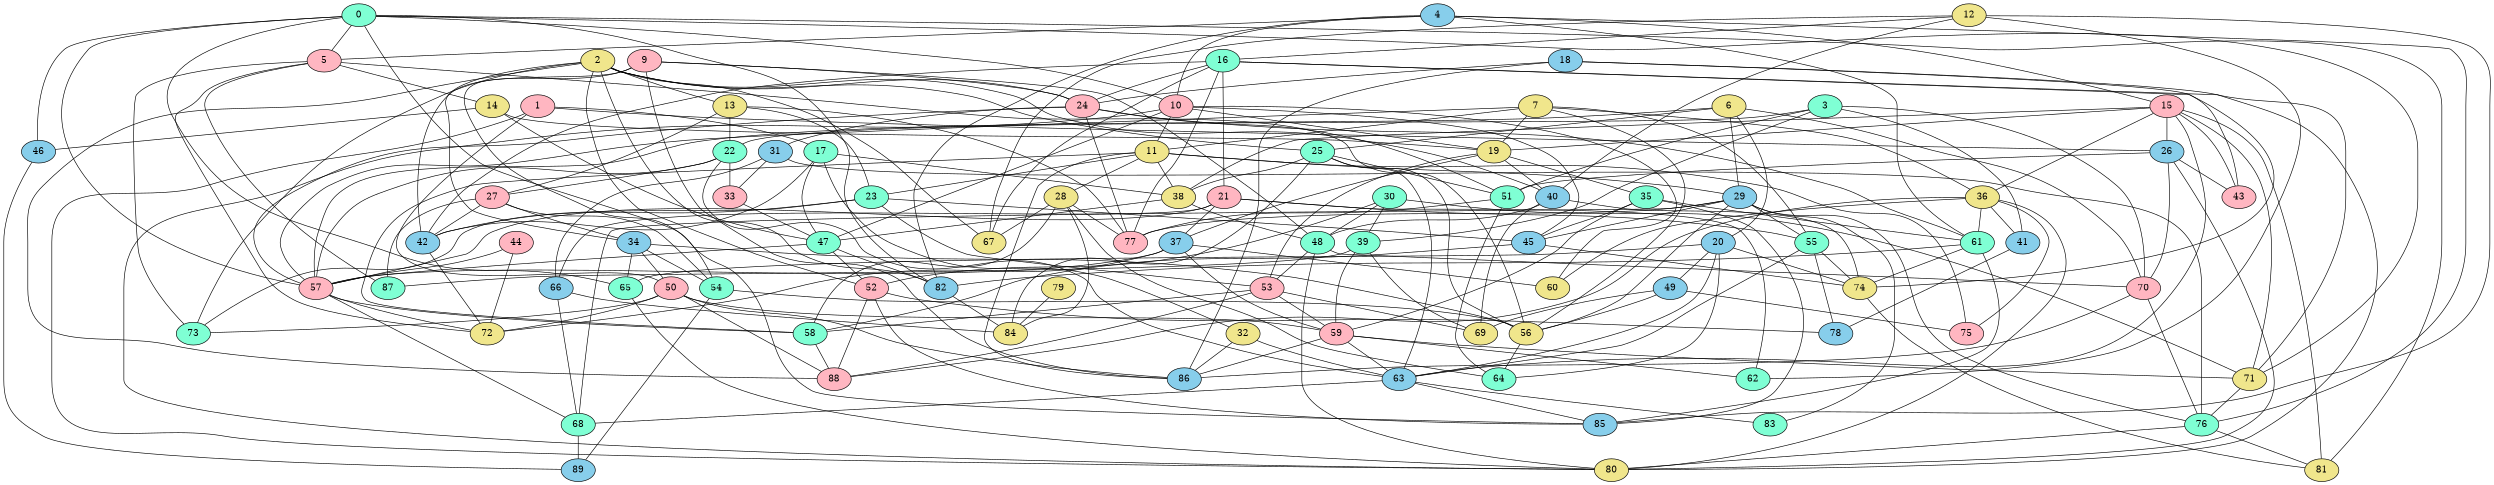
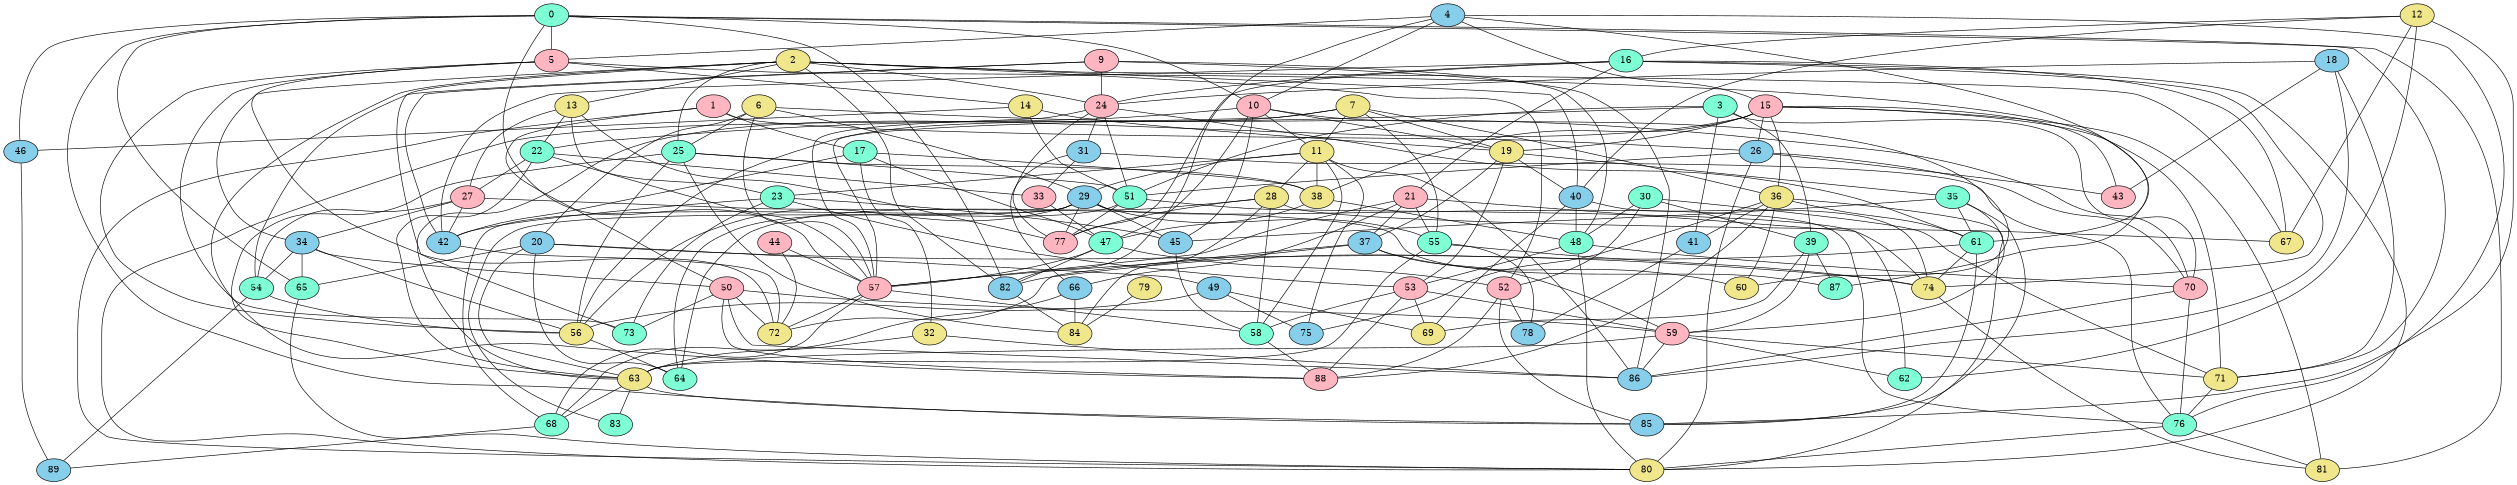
  graph {
    node [fillcolor=aquamarine style=filled]
    0
    65
    5 [fillcolor=lightpink]
    71 [fillcolor=khaki]
    10 [fillcolor=lightpink]
    46 [fillcolor=skyblue]
    81 [fillcolor=khaki]
    82 [fillcolor=skyblue]
    85 [fillcolor=skyblue]
    57 [fillcolor=lightpink]
    80 [fillcolor=khaki]
    73
    72 [fillcolor=khaki]
    14 [fillcolor=khaki]
    87
    56 [fillcolor=khaki]
    76
    11 [fillcolor=khaki]
    19 [fillcolor=khaki]
    45 [fillcolor=skyblue]
    47
    60 [fillcolor=khaki]
    89 [fillcolor=skyblue]
    84 [fillcolor=khaki]
    58
    68
    51
    64
    38 [fillcolor=khaki]
    86 [fillcolor=skyblue]
    23
    29 [fillcolor=skyblue]
-   75 [fillcolor=lightpink]
+   75 [fillcolor=skyblue]
    28 [fillcolor=khaki]
    37 [fillcolor=skyblue]
    40 [fillcolor=skyblue]
    35
    53 [fillcolor=lightpink]
    52 [fillcolor=lightpink]
    88 [fillcolor=lightpink]
    1 [fillcolor=lightpink]
    17
    26 [fillcolor=skyblue]
    50 [fillcolor=lightpink]
    42 [fillcolor=skyblue]
    32 [fillcolor=khaki]
    70 [fillcolor=lightpink]
    43 [fillcolor=lightpink]
    59 [fillcolor=lightpink]
    48
-   63 [fillcolor=skyblue]
+   63 [fillcolor=khaki]
    74 [fillcolor=khaki]
    77 [fillcolor=lightpink]
    62
    2 [fillcolor=khaki]
    34 [fillcolor=skyblue]
    67 [fillcolor=khaki]
    13 [fillcolor=khaki]
    24 [fillcolor=lightpink]
    25
    54
    69 [fillcolor=khaki]
    22
    27 [fillcolor=lightpink]
    78 [fillcolor=skyblue]
    61
    31 [fillcolor=skyblue]
    33 [fillcolor=lightpink]
    66 [fillcolor=skyblue]
    83
    3
    41 [fillcolor=skyblue]
    39
    4 [fillcolor=skyblue]
    15 [fillcolor=lightpink]
    36 [fillcolor=khaki]
    6 [fillcolor=khaki]
    20 [fillcolor=skyblue]
    49 [fillcolor=skyblue]
    55
    7 [fillcolor=khaki]
    9 [fillcolor=lightpink]
    12 [fillcolor=khaki]
    16
    21 [fillcolor=lightpink]
    18 [fillcolor=skyblue]
    30
    44 [fillcolor=lightpink]
    79 [fillcolor=khaki]
    0 -- 65
    0 -- 5
    0 -- 71
    0 -- 10
    0 -- 46
    0 -- 81
    0 -- 82
    0 -- 85
    0 -- 57
    65 -- 80
    5 -- 73
    5 -- 72
    5 -- 14
    5 -- 87
    5 -- 56
    71 -- 76
    10 -- 80
    10 -- 11
    10 -- 19
    10 -- 45
    10 -- 47
    10 -- 60
    46 -- 89
    82 -- 84
    57 -- 72
    57 -- 58
    57 -- 68
    14 -- 46
    14 -- 19
-   14 -- 47
+   14 -- 51
    56 -- 64
    76 -- 81
    76 -- 80
    11 -- 58
    11 -- 38
    11 -- 86
    11 -- 23
    11 -- 29
    11 -- 75
    11 -- 28
    19 -- 37
    19 -- 40
    19 -- 35
    19 -- 53
    45 -- 58
    47 -- 82
    47 -- 57
    47 -- 52
    58 -- 88
    68 -- 89
    51 -- 64
-   45 -- 74
+   51 -- 74
    51 -- 77
    38 -- 47
    38 -- 48
    23 -- 73
    23 -- 45
    23 -- 53
    23 -- 42
    29 -- 56
    29 -- 76
    29 -- 45
    29 -- 68
    29 -- 77
    29 -- 83
    29 -- 55
    28 -- 84
    28 -- 58
    28 -- 64
    28 -- 77
    28 -- 67
    37 -- 57
    37 -- 72
    37 -- 60
    37 -- 59
    40 -- 48
    40 -- 74
    40 -- 69
    35 -- 85
    35 -- 45
    35 -- 59
    35 -- 61
    53 -- 58
    53 -- 88
    53 -- 59
    53 -- 69
    52 -- 85
    52 -- 88
    52 -- 78
    1 -- 80
    1 -- 17
    1 -- 26
    1 -- 50
    17 -- 47
    17 -- 38
    17 -- 42
    17 -- 32
    26 -- 80
    26 -- 51
    26 -- 70
    26 -- 43
    50 -- 73
    50 -- 72
    50 -- 86
    50 -- 88
    50 -- 59
    42 -- 72
    32 -- 86
    32 -- 63
    70 -- 76
    70 -- 86
    59 -- 71
    59 -- 86
    59 -- 63
    59 -- 62
    48 -- 80
    48 -- 53
    48 -- 70
    63 -- 85
    63 -- 68
    63 -- 83
    74 -- 81
    2 -- 82
    2 -- 73
    2 -- 40
    2 -- 52
    2 -- 88
    2 -- 34
    2 -- 67
    2 -- 13
    2 -- 24
    2 -- 25
    34 -- 65
    34 -- 56
    34 -- 50
    34 -- 54
    13 -- 23
    13 -- 77
    13 -- 22
    13 -- 27
    24 -- 57
    24 -- 51
    24 -- 77
    24 -- 61
    24 -- 31
    25 -- 56
    25 -- 84
    25 -- 51
    25 -- 38
    25 -- 63
    54 -- 56
    54 -- 89
    22 -- 57
    22 -- 63
    22 -- 27
    22 -- 33
    27 -- 87
    27 -- 42
    27 -- 34
    27 -- 54
    61 -- 82
    61 -- 85
    61 -- 74
    31 -- 76
    31 -- 33
    31 -- 66
    33 -- 47
    66 -- 84
    66 -- 68
    3 -- 51
    3 -- 70
    3 -- 22
    3 -- 41
    3 -- 39
    41 -- 78
    39 -- 87
    39 -- 59
    39 -- 69
    4 -- 5
    4 -- 10
    4 -- 82
    4 -- 76
    4 -- 61
    4 -- 15
    15 -- 71
    15 -- 81
    15 -- 19
    15 -- 38
    15 -- 26
    15 -- 43
    15 -- 63
    15 -- 36
    36 -- 80
    36 -- 60
    36 -- 75
    36 -- 88
    36 -- 61
    36 -- 41
    6 -- 57
    6 -- 29
    6 -- 70
    6 -- 25
    6 -- 20
    20 -- 65
    20 -- 64
    20 -- 63
    20 -- 74
    20 -- 49
    49 -- 56
    49 -- 75
    49 -- 69
    55 -- 63
    55 -- 74
    55 -- 78
    7 -- 57
    7 -- 56
    7 -- 11
    7 -- 19
    7 -- 36
    7 -- 55
    9 -- 86
    9 -- 42
    9 -- 48
    9 -- 24
    9 -- 54
    12 -- 85
    12 -- 40
    12 -- 62
    12 -- 67
    12 -- 16
    16 -- 80
    16 -- 42
    16 -- 74
    16 -- 77
    16 -- 67
    16 -- 24
    16 -- 21
    21 -- 57
    21 -- 37
    21 -- 62
    21 -- 66
    21 -- 55
    18 -- 71
    18 -- 86
    18 -- 43
    18 -- 24
    30 -- 71
    30 -- 52
    30 -- 48
    30 -- 39
    44 -- 57
    44 -- 72
    79 -- 84
  }
